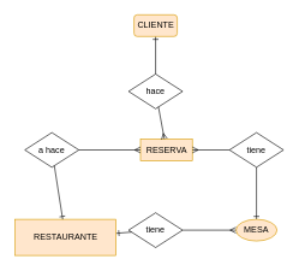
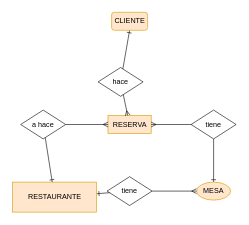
  <mxCell id="0" />
  <mxCell id="1" parent="0" />
- <mxCell id="2" value="hace" style="rhombus;whiteSpace=wrap;html=1;" parent="1" vertex="1"><mxGeometry x="178" y="102" width="75" height="48" as="geometry" /></mxCell>
+ <mxCell id="2" value="hace" style="rhombus;whiteSpace=wrap;html=1;" parent="1" vertex="1"><mxGeometry x="163" y="112" width="75" height="48" as="geometry" /></mxCell>
  <mxCell id="3" value="tiene" style="rhombus;whiteSpace=wrap;html=1;" parent="1" vertex="1"><mxGeometry x="178" y="294" width="75" height="48" as="geometry" /></mxCell>
  <mxCell id="4" value="tiene" style="rhombus;whiteSpace=wrap;html=1;" parent="1" vertex="1"><mxGeometry x="318" y="183" width="75" height="48" as="geometry" /></mxCell>
  <mxCell id="5" value="a hace" style="rhombus;whiteSpace=wrap;html=1;" parent="1" vertex="1"><mxGeometry y="183" width="75" height="48" as="geometry" x="34" /></mxCell>
  <mxCell id="6" style="edgeStyle=none;shape=connector;rounded=0;orthogonalLoop=1;jettySize=auto;html=1;entryX=0.5;entryY=1;entryDx=0;entryDy=0;labelBackgroundColor=default;strokeColor=default;align=center;verticalAlign=middle;fontFamily=Helvetica;fontSize=11;fontColor=default;endArrow=none;endFill=0;" parent="1" source="3" target="3" edge="1"><mxGeometry relative="1" as="geometry" /></mxCell>
  <mxCell id="7" style="rounded=0;orthogonalLoop=1;jettySize=auto;html=1;exitX=0.5;exitY=1;exitDx=0;exitDy=0;endArrow=none;endFill=0;startArrow=ERone;startFill=0;" parent="1" source="8" target="2" edge="1"><mxGeometry relative="1" as="geometry" /></mxCell>
  <mxCell id="8" value="CLIENTE" style="whiteSpace=wrap;html=1;fillColor=#ffe6cc;strokeColor=#d79b00;rounded=1;" parent="1" vertex="1"><mxGeometry x="185.5" y="20" width="60" height="30" as="geometry" /></mxCell>
  <mxCell id="9" style="edgeStyle=none;shape=connector;rounded=0;orthogonalLoop=1;jettySize=auto;html=1;labelBackgroundColor=default;strokeColor=default;align=center;verticalAlign=middle;fontFamily=Helvetica;fontSize=11;fontColor=default;endArrow=none;endFill=0;startArrow=ERone;startFill=0;" parent="1" source="10" target="3" edge="1"><mxGeometry relative="1" as="geometry" /></mxCell>
  <mxCell id="10" value="RESTAURANTE" style="rounded=0;whiteSpace=wrap;html=1;fillColor=#ffe6cc;strokeColor=#d79b00;" parent="1" vertex="1"><mxGeometry x="20.5" y="303" width="140" height="50" as="geometry" /></mxCell>
  <mxCell id="11" style="edgeStyle=none;shape=connector;rounded=0;orthogonalLoop=1;jettySize=auto;html=1;labelBackgroundColor=default;strokeColor=default;align=center;verticalAlign=middle;fontFamily=Helvetica;fontSize=11;fontColor=default;endArrow=none;endFill=0;startArrow=ERone;startFill=0;" parent="1" source="12" target="4" edge="1"><mxGeometry relative="1" as="geometry" /></mxCell>
  <mxCell id="12" value="MESA" style="ellipse;whiteSpace=wrap;html=1;fillColor=#ffe6cc;strokeColor=#d79b00;" parent="1" vertex="1"><mxGeometry x="327" y="303" width="57" height="30" as="geometry" /></mxCell>
- <mxCell id="13" value="RESERVA" style="rounded=0;whiteSpace=wrap;html=1;fillColor=#ffe6cc;strokeColor=#d79b00;" parent="1" vertex="1"><mxGeometry x="194.5" y="192" width="72" height="30" as="geometry" /></mxCell>
+ <mxCell id="13" value="RESERVA" style="rounded=0;whiteSpace=wrap;html=1;fillColor=#ffe6cc;strokeColor=#d79b00;" parent="1" vertex="1"><mxGeometry x="179.5" y="192" width="72" height="30" as="geometry" /></mxCell>
  <mxCell id="14" style="edgeStyle=none;shape=connector;rounded=0;orthogonalLoop=1;jettySize=auto;html=1;labelBackgroundColor=default;strokeColor=default;align=center;verticalAlign=middle;fontFamily=Helvetica;fontSize=11;fontColor=default;endArrow=ERmany;endFill=0;" parent="1" source="2" target="13" edge="1"><mxGeometry relative="1" as="geometry" /></mxCell>
  <mxCell id="15" style="edgeStyle=none;shape=connector;rounded=0;orthogonalLoop=1;jettySize=auto;html=1;labelBackgroundColor=default;strokeColor=default;align=center;verticalAlign=middle;fontFamily=Helvetica;fontSize=11;fontColor=default;endArrow=ERmany;endFill=0;" parent="1" source="3" target="12" edge="1"><mxGeometry relative="1" as="geometry" /></mxCell>
  <mxCell id="16" style="edgeStyle=none;shape=connector;rounded=0;orthogonalLoop=1;jettySize=auto;html=1;labelBackgroundColor=default;strokeColor=default;align=center;verticalAlign=middle;fontFamily=Helvetica;fontSize=11;fontColor=default;endArrow=ERmany;endFill=0;" parent="1" source="4" target="13" edge="1"><mxGeometry relative="1" as="geometry" /></mxCell>
  <mxCell id="17" style="edgeStyle=none;shape=connector;rounded=0;orthogonalLoop=1;jettySize=auto;html=1;labelBackgroundColor=default;strokeColor=default;align=center;verticalAlign=middle;fontFamily=Helvetica;fontSize=11;fontColor=default;endArrow=ERmany;endFill=0;" parent="1" source="5" target="13" edge="1"><mxGeometry relative="1" as="geometry" /></mxCell>
  <mxCell id="18" style="edgeStyle=none;shape=connector;rounded=0;orthogonalLoop=1;jettySize=auto;html=1;labelBackgroundColor=default;strokeColor=default;align=center;verticalAlign=middle;fontFamily=Helvetica;fontSize=11;fontColor=default;endArrow=none;endFill=0;startArrow=ERone;startFill=0;" parent="1" source="10" target="5" edge="1"><mxGeometry relative="1" as="geometry" /></mxCell>
